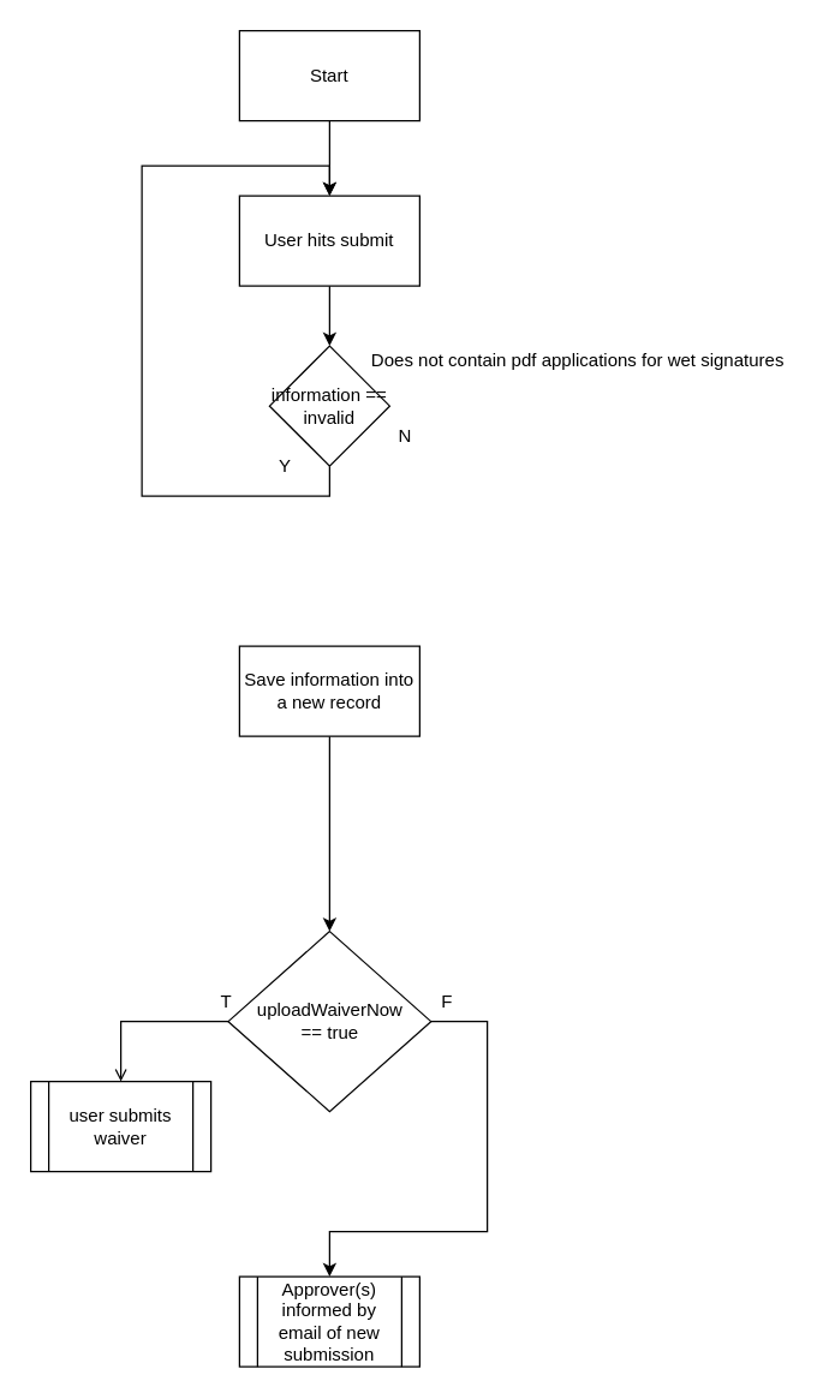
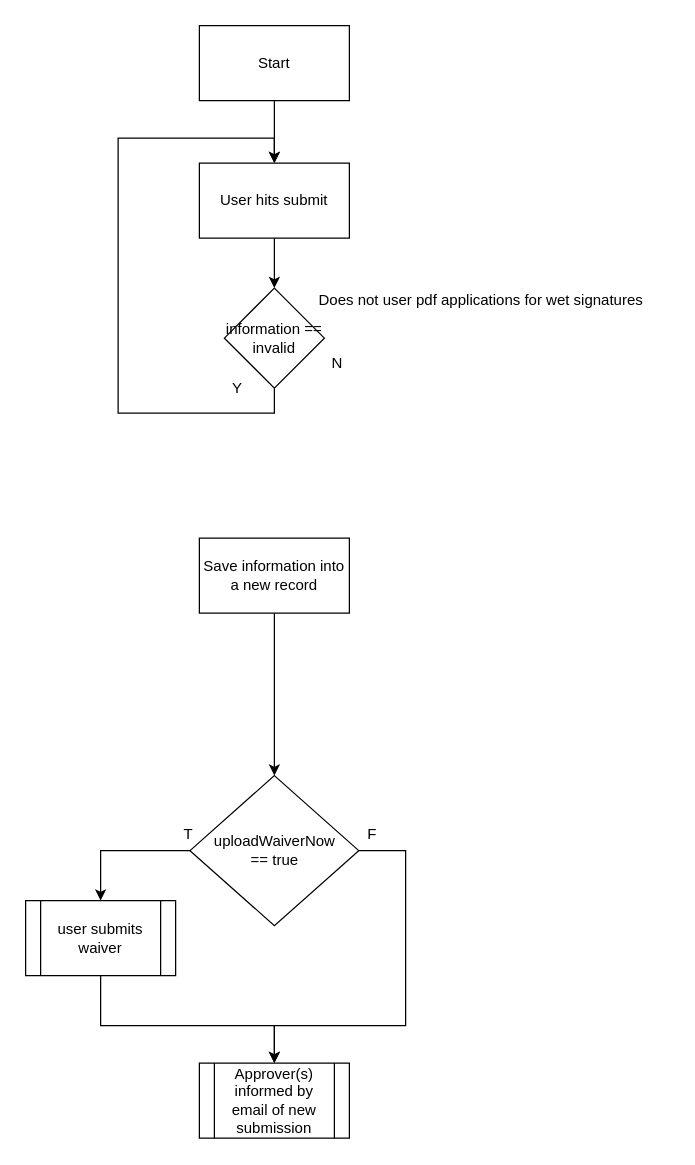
  <mxCell id="0" />
  <mxCell id="1" parent="0" />
  <mxCell id="2" style="edgeStyle=orthogonalEdgeStyle;rounded=0;orthogonalLoop=1;jettySize=auto;html=1;exitX=0.5;exitY=1;exitDx=0;exitDy=0;entryX=0.5;entryY=0;entryDx=0;entryDy=0;" edge="1" parent="1" source="3" target="5"><mxGeometry relative="1" as="geometry" /></mxCell>
  <mxCell id="3" value="Start" style="whiteSpace=wrap;html=1;rounded=0;" vertex="1" parent="1"><mxGeometry x="159" y="20" width="120" height="60" as="geometry" /></mxCell>
  <mxCell id="4" style="edgeStyle=orthogonalEdgeStyle;rounded=0;orthogonalLoop=1;jettySize=auto;html=1;exitX=0.5;exitY=1;exitDx=0;exitDy=0;entryX=0.5;entryY=0;entryDx=0;entryDy=0;" edge="1" parent="1" source="5" target="7"><mxGeometry relative="1" as="geometry" /></mxCell>
  <mxCell id="5" value="User hits submit" style="rounded=0;whiteSpace=wrap;html=1;" vertex="1" parent="1"><mxGeometry x="159" y="130" width="120" height="60" as="geometry" /></mxCell>
  <mxCell id="6" style="edgeStyle=orthogonalEdgeStyle;rounded=0;orthogonalLoop=1;jettySize=auto;html=1;exitX=0.5;exitY=1;exitDx=0;exitDy=0;entryX=0.5;entryY=0;entryDx=0;entryDy=0;" edge="1" parent="1" source="7" target="5"><mxGeometry relative="1" as="geometry"><Array as="points"><mxPoint x="219" y="330" /><mxPoint x="94" y="330" /><mxPoint x="94" y="110" /><mxPoint x="219" y="110" /></Array></mxGeometry></mxCell>
  <mxCell id="7" value="information == invalid" style="rhombus;whiteSpace=wrap;html=1;" vertex="1" parent="1"><mxGeometry x="179" y="230" width="80" height="80" as="geometry" /></mxCell>
  <mxCell id="8" value="Y" style="text;html=1;align=center;verticalAlign=middle;resizable=0;points=[];autosize=1;" vertex="1" parent="1"><mxGeometry x="179" y="300" width="20" height="20" as="geometry" /></mxCell>
  <mxCell id="9" value="N" style="text;html=1;align=center;verticalAlign=middle;resizable=0;points=[];autosize=1;" vertex="1" parent="1"><mxGeometry x="259" y="280" width="20" height="20" as="geometry" /></mxCell>
  <mxCell id="10" style="edgeStyle=orthogonalEdgeStyle;rounded=0;orthogonalLoop=1;jettySize=auto;html=1;exitX=0.5;exitY=1;exitDx=0;exitDy=0;" edge="1" parent="1" source="11" target="15"><mxGeometry relative="1" as="geometry"><mxPoint x="219" y="530" as="targetPoint" /></mxGeometry></mxCell>
  <mxCell id="11" value="Save information into a new record" style="rounded=0;whiteSpace=wrap;html=1;" vertex="1" parent="1"><mxGeometry x="159" y="430" width="120" height="60" as="geometry" /></mxCell>
  <mxCell id="12" value="Approver(s) informed by email of new submission " style="shape=process;whiteSpace=wrap;html=1;backgroundOutline=1;fontFamily=Helvetica;fontSize=12;fontColor=#000000;align=center;strokeColor=#000000;fillColor=#ffffff;" vertex="1" parent="1"><mxGeometry x="159" y="850" width="120" height="60" as="geometry" /></mxCell>
  <mxCell id="13" style="edgeStyle=orthogonalEdgeStyle;rounded=0;orthogonalLoop=1;jettySize=auto;html=1;exitX=1;exitY=0.5;exitDx=0;exitDy=0;entryX=0.5;entryY=0;entryDx=0;entryDy=0;" edge="1" parent="1" source="15" target="12"><mxGeometry relative="1" as="geometry"><mxPoint x="334" y="890" as="targetPoint" /><Array as="points"><mxPoint x="324" y="680" /><mxPoint x="324" y="820" /><mxPoint x="219" y="820" /></Array></mxGeometry></mxCell>
- <mxCell id="14" style="edgeStyle=orthogonalEdgeStyle;rounded=0;orthogonalLoop=1;jettySize=auto;html=1;exitX=0;exitY=0.5;exitDx=0;exitDy=0;entryX=0.5;entryY=0;entryDx=0;entryDy=0;endArrow=open;" edge="1" parent="1" source="15" target="19"><mxGeometry relative="1" as="geometry" /></mxCell>
+ <mxCell id="14" style="edgeStyle=orthogonalEdgeStyle;rounded=0;orthogonalLoop=1;jettySize=auto;html=1;exitX=0;exitY=0.5;exitDx=0;exitDy=0;entryX=0.5;entryY=0;entryDx=0;entryDy=0;" edge="1" parent="1" source="15" target="19"><mxGeometry relative="1" as="geometry" /></mxCell>
  <mxCell id="15" value="&lt;div&gt;uploadWaiverNow&lt;/div&gt;&lt;div&gt; == true&lt;/div&gt;" style="rhombus;whiteSpace=wrap;html=1;" vertex="1" parent="1"><mxGeometry x="151.5" y="620" width="135" height="120" as="geometry" /></mxCell>
  <mxCell id="16" value="T" style="text;html=1;align=center;verticalAlign=middle;resizable=0;points=[];autosize=1;" vertex="1" parent="1"><mxGeometry x="140" y="657" width="20" height="20" as="geometry" /></mxCell>
  <mxCell id="17" value="F" style="text;html=1;align=center;verticalAlign=middle;resizable=0;points=[];autosize=1;" vertex="1" parent="1"><mxGeometry x="286.5" y="657" width="20" height="20" as="geometry" /></mxCell>
+ <mxCell id="18" style="edgeStyle=orthogonalEdgeStyle;rounded=0;orthogonalLoop=1;jettySize=auto;html=1;exitX=0.5;exitY=1;exitDx=0;exitDy=0;entryX=0.5;entryY=0;entryDx=0;entryDy=0;" edge="1" parent="1" source="19" target="12"><mxGeometry relative="1" as="geometry"><Array as="points"><mxPoint x="80" y="820" /><mxPoint x="219" y="820" /></Array></mxGeometry></mxCell>
  <mxCell id="19" value="user submits waiver" style="shape=process;whiteSpace=wrap;html=1;backgroundOutline=1;" vertex="1" parent="1"><mxGeometry x="20" y="720" width="120" height="60" as="geometry" /></mxCell>
- <mxCell id="20" value="Does not contain pdf applications for wet signatures" style="text;html=1;align=center;verticalAlign=middle;resizable=0;points=[];autosize=1;" vertex="1" parent="1"><mxGeometry x="234" y="230" width="300" height="20" as="geometry" /></mxCell>
+ <mxCell id="20" value="Does not user pdf applications for wet signatures" style="text;html=1;align=center;verticalAlign=middle;resizable=0;points=[];autosize=1;" vertex="1" parent="1"><mxGeometry x="234" y="230" width="300" height="20" as="geometry" /></mxCell>
